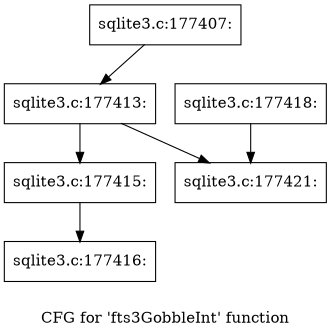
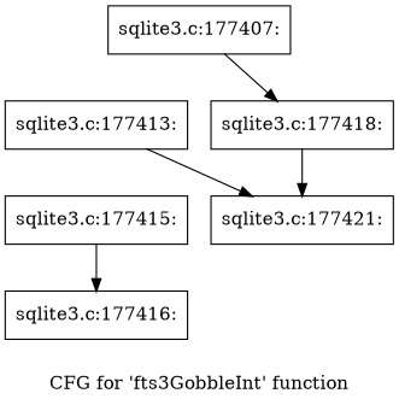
  digraph {
    label="CFG for 'fts3GobbleInt' function"
    node [shape=record]
    n1 [label="{sqlite3.c:177407:}"]
    n2 [label="{sqlite3.c:177413:}"]
    n3 [label="{sqlite3.c:177415:}"]
    n4 [label="{sqlite3.c:177421:}"]
    n5 [label="{sqlite3.c:177416:}"]
    n6 [label="{sqlite3.c:177418:}"]
-   n1 -> n2
-   n2 -> n3
+   n1 -> n6
    n2 -> n4
    n3 -> n5
    n6 -> n4
  }
